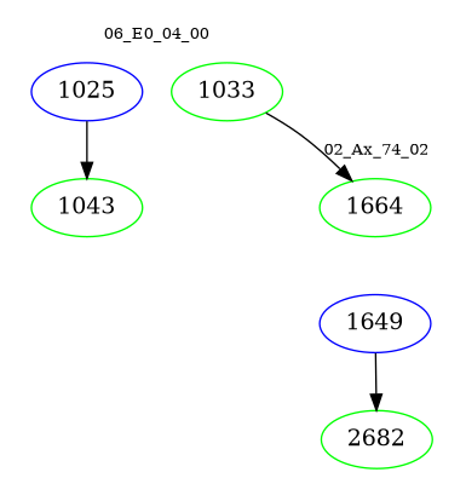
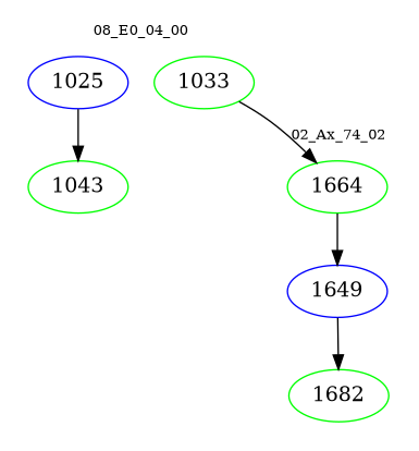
  digraph {
    node [color=green]
    edge [color=black]
    n1 [label=1664]
    n2 [color=blue label=1649]
-   n3 [label=2682]
+   n3 [label=1682]
    n4 [label=1033]
    n5 [color=blue label=1025]
    n6 [label=1043]
    subgraph cluster_1 {
      color=white
      fontsize=10
      label="02_Ax_74_02"
      n1
      n2
      n3
    }
    subgraph cluster_2 {
      color=white
      fontsize=10
-     label="06_E0_04_00"
+     label="08_E0_04_00"
      n4
      n5
      n6
    }
+   n1 -> n2
    n2 -> n3
    n4 -> n1
    n5 -> n6
  }
